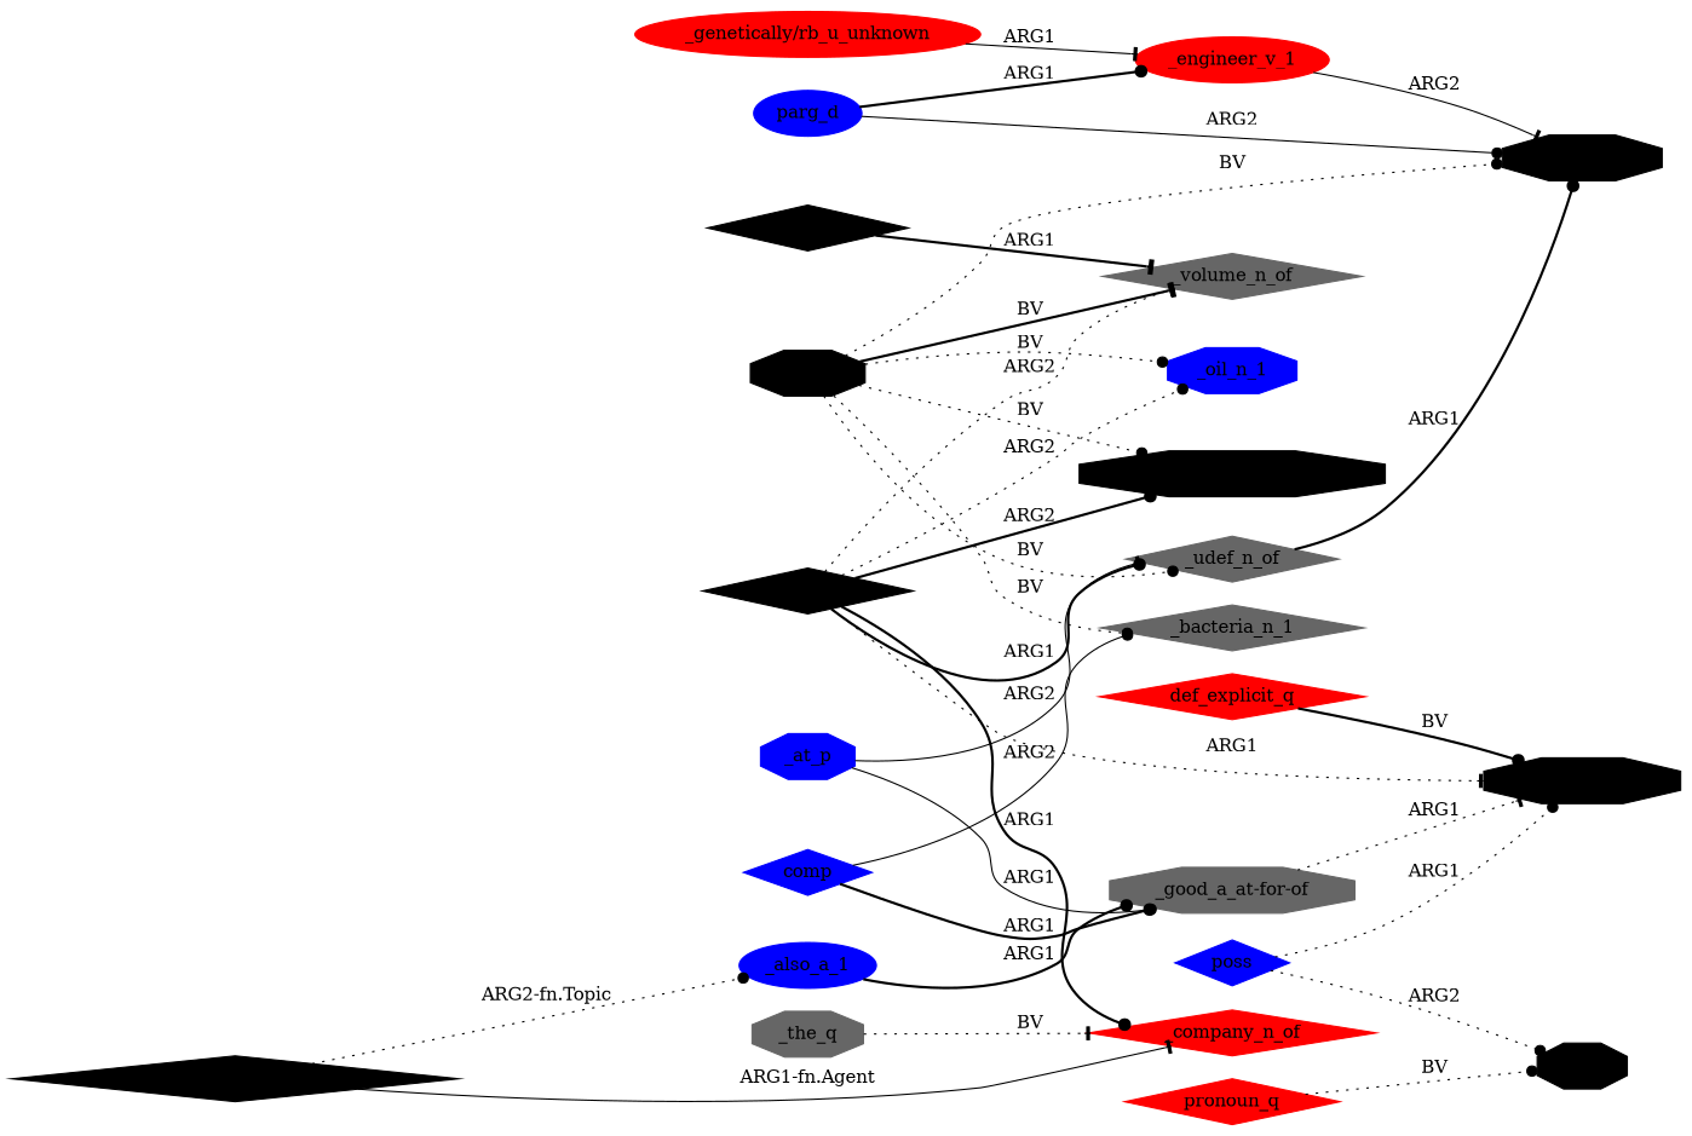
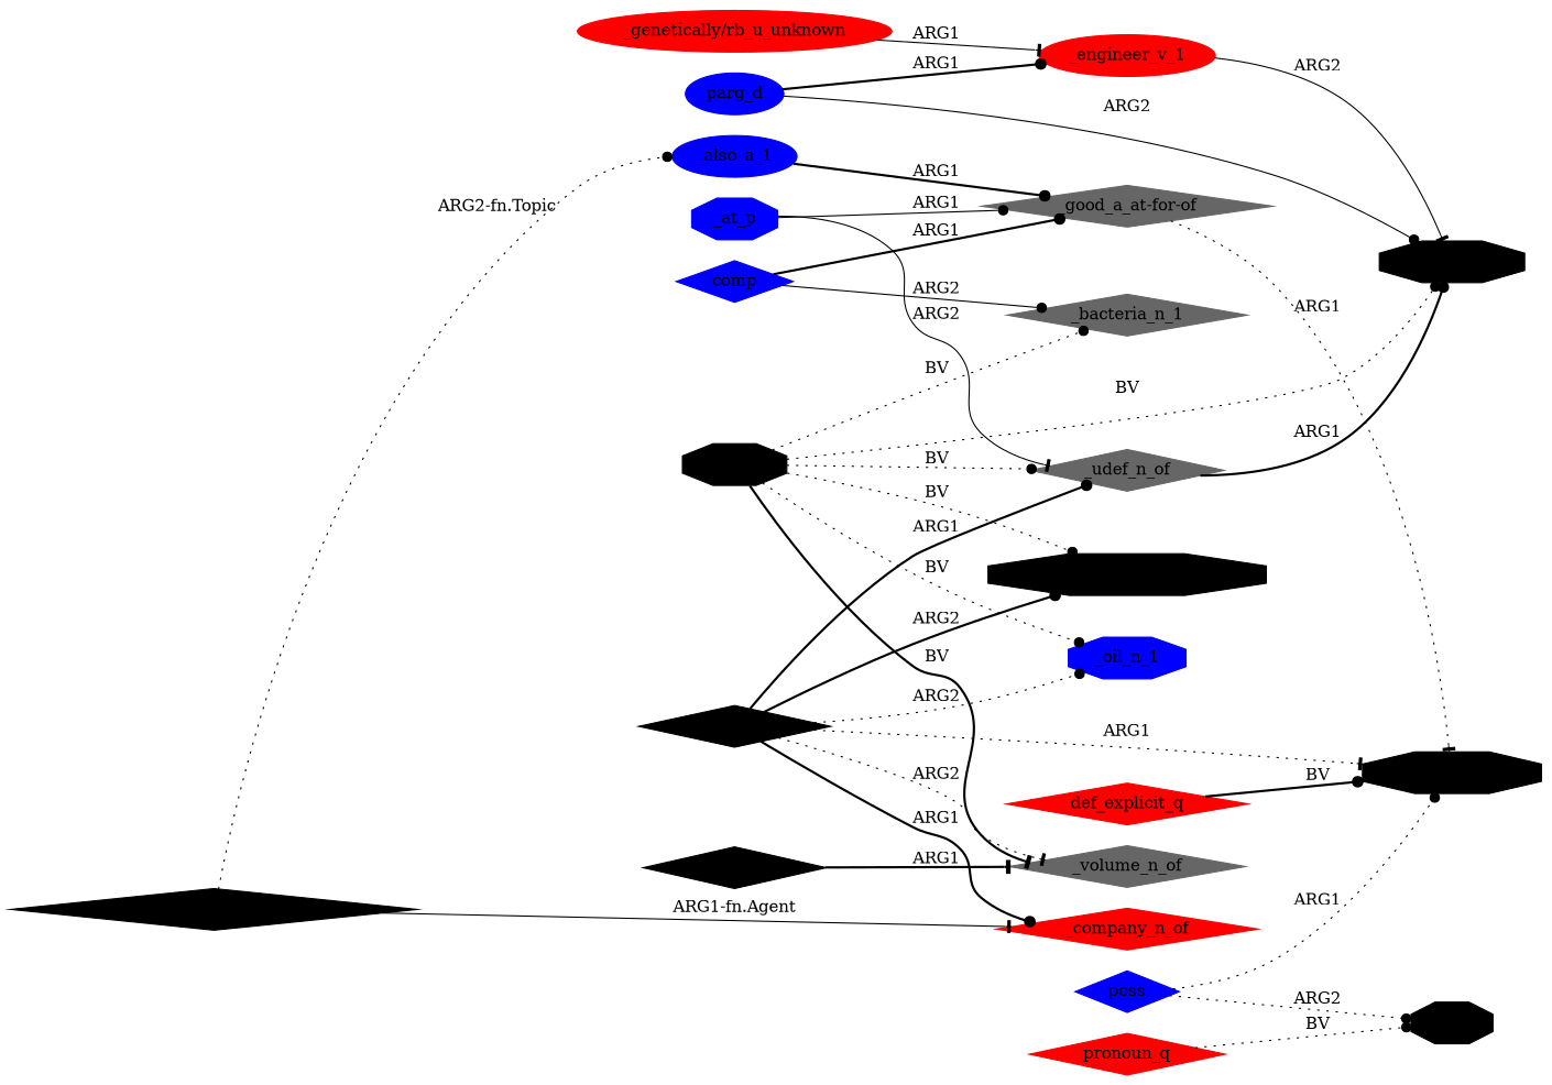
  digraph {
    rankdir=LR
    node [color=black shape=diamond style=filled]
    edge [arrowhead=dot style=dotted]
    "_genetically/rb_u_unknown" [color=red shape=ellipse]
    _engineer_v_1 [color=red shape=ellipse]
    _drug_n_1 [shape=octagon]
    udef_q [shape=octagon]
    n5 [color=gray40 label=_udef_n_of]
    _volume_n_of [color=gray40]
    "_yeast/nn_u_unknown" [shape=octagon]
    _oil_n_1 [color=blue shape=octagon]
    _bacteria_n_1 [color=gray40]
    _at_p [color=blue shape=octagon]
-   "_good_a_at-for-of" [color=gray40 shape=octagon]
+   "_good_a_at-for-of" [color=gray40]
    _system_n_of [shape=octagon]
    compound
    _company_n_of [color=red]
    poss [color=blue]
    pron [shape=octagon]
    comp [color=blue]
    def_explicit_q [color=red]
    parg_d [color=blue shape=ellipse]
-   _the_q [color=gray40 shape=octagon]
    pronoun_q [color=red]
    _high_a_1
    "_claim_v_1-fn.Statement"
    _also_a_1 [color=blue shape=ellipse]
    "_genetically/rb_u_unknown" -> _engineer_v_1 [arrowhead=tee label=ARG1 style=solid]
    _engineer_v_1 -> _drug_n_1 [arrowhead=tee label=ARG2 style=solid]
    udef_q -> _drug_n_1 [label=BV]
    udef_q -> n5 [label=BV]
    udef_q -> _volume_n_of [arrowhead=tee label=BV style=bold]
    udef_q -> "_yeast/nn_u_unknown" [label=BV]
    udef_q -> _oil_n_1 [label=BV]
    udef_q -> _bacteria_n_1 [label=BV]
    n5 -> _drug_n_1 [label=ARG1 style=bold]
    _at_p -> n5 [arrowhead=tee label=ARG2 style=solid]
    _at_p -> "_good_a_at-for-of" [label=ARG1 style=solid]
    "_good_a_at-for-of" -> _system_n_of [arrowhead=tee label=ARG1]
    compound -> n5 [label=ARG1 style=bold]
    compound -> _volume_n_of [arrowhead=tee label=ARG2]
    compound -> "_yeast/nn_u_unknown" [label=ARG2 style=bold]
    compound -> _oil_n_1 [label=ARG2]
    compound -> _system_n_of [arrowhead=tee label=ARG1]
    compound -> _company_n_of [label=ARG1 style=bold]
    poss -> _system_n_of [label=ARG1]
    poss -> pron [label=ARG2]
    comp -> _bacteria_n_1 [label=ARG2 style=solid]
    comp -> "_good_a_at-for-of" [label=ARG1 style=bold]
    def_explicit_q -> _system_n_of [label=BV style=bold]
    parg_d -> _engineer_v_1 [label=ARG1 style=bold]
    parg_d -> _drug_n_1 [label=ARG2 style=solid]
-   _the_q -> _company_n_of [arrowhead=tee label=BV]
    pronoun_q -> pron [label=BV]
    _high_a_1 -> _volume_n_of [arrowhead=tee label=ARG1 style=bold]
    "_claim_v_1-fn.Statement" -> _company_n_of [arrowhead=tee label="ARG1-fn.Agent" style=solid]
    "_claim_v_1-fn.Statement" -> _also_a_1 [label="ARG2-fn.Topic"]
    _also_a_1 -> "_good_a_at-for-of" [label=ARG1 style=bold]
  }
